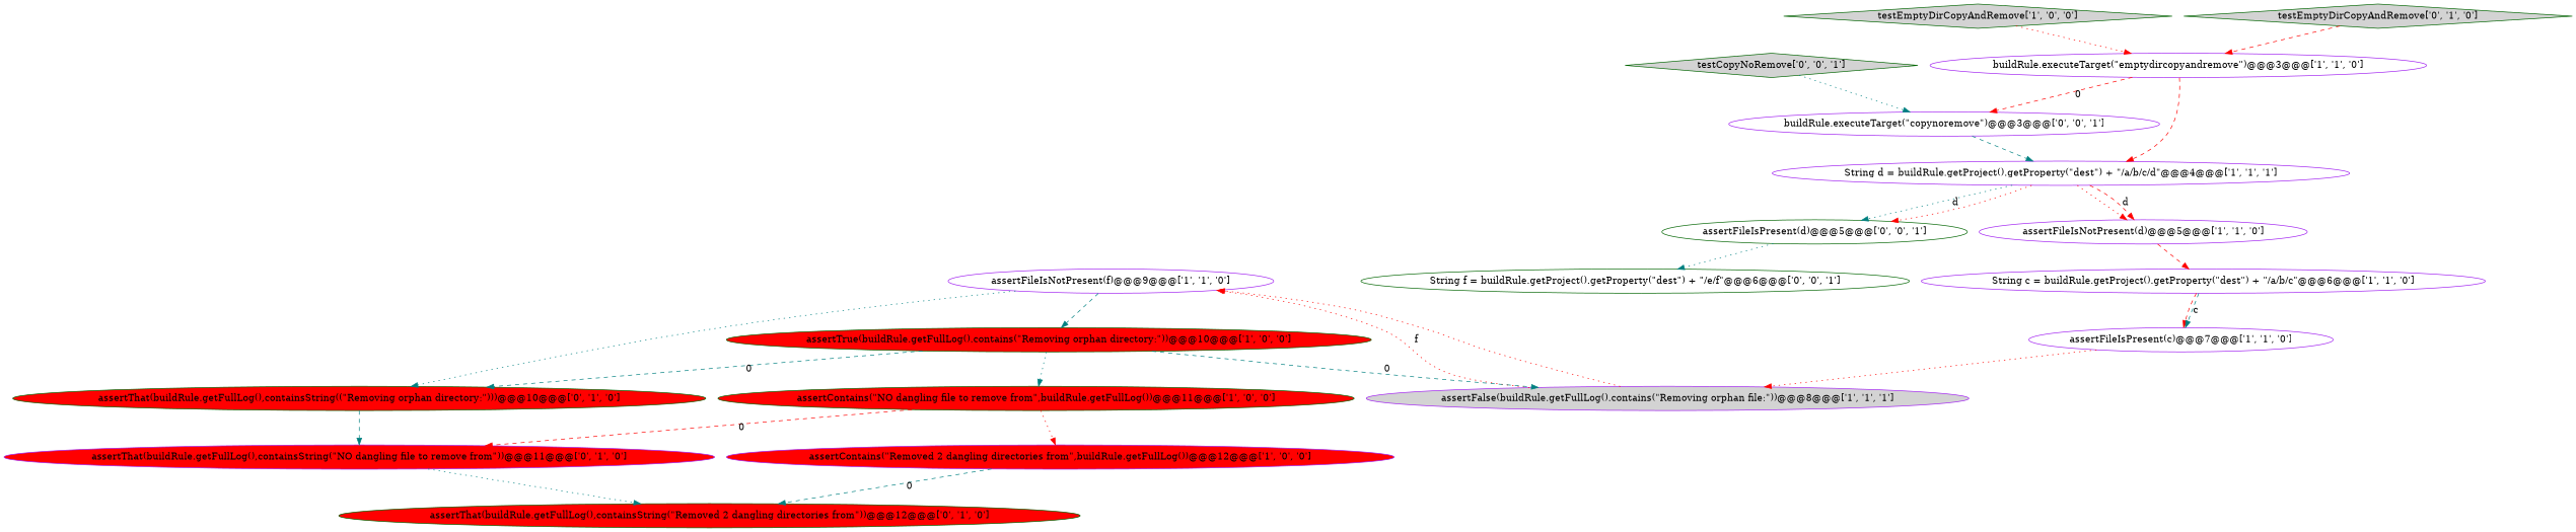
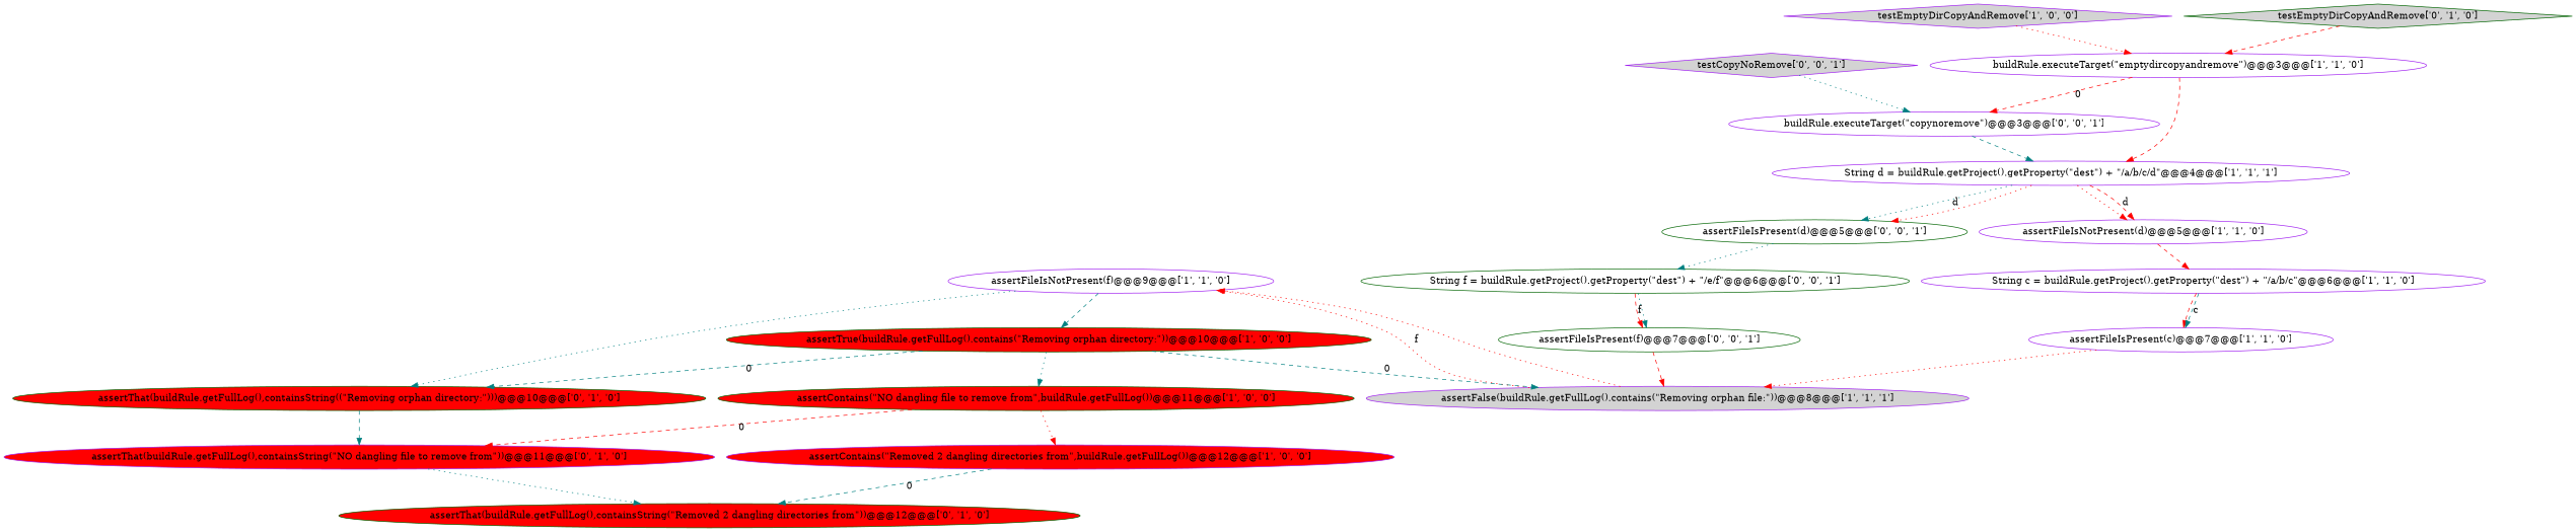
  digraph {
    node [color=purple fillcolor=white shape=ellipse style=filled]
    edge [color=red style=dashed]
    n1 [fillcolor=red label="assertContains(\"Removed 2 dangling directories from\",buildRule.getFullLog())@@@12@@@['1', '0', '0']"]
    n2 [color=darkgreen fillcolor=red label="assertThat(buildRule.getFullLog(),containsString(\"Removed 2 dangling directories from\"))@@@12@@@['0', '1', '0']"]
    n3 [fillcolor=red label="assertThat(buildRule.getFullLog(),containsString(\"NO dangling file to remove from\"))@@@11@@@['0', '1', '0']"]
-   n4 [color=darkgreen fillcolor=lightgray label="testEmptyDirCopyAndRemove['1', '0', '0']" shape=diamond]
+   n4 [fillcolor=lightgray label="testEmptyDirCopyAndRemove['1', '0', '0']" shape=diamond]
    n5 [label="buildRule.executeTarget(\"emptydircopyandremove\")@@@3@@@['1', '1', '0']"]
    n6 [label="buildRule.executeTarget(\"copynoremove\")@@@3@@@['0', '0', '1']"]
    n7 [label="String d = buildRule.getProject().getProperty(\"dest\") + \"/a/b/c/d\"@@@4@@@['1', '1', '1']"]
    n8 [color=darkgreen label="assertFileIsPresent(d)@@@5@@@['0', '0', '1']"]
    n9 [color=darkgreen label="String f = buildRule.getProject().getProperty(\"dest\") + \"/e/f\"@@@6@@@['0', '0', '1']"]
+   n10 [color=darkgreen label="assertFileIsPresent(f)@@@7@@@['0', '0', '1']"]
    n11 [label="assertFileIsNotPresent(d)@@@5@@@['1', '1', '0']"]
    n12 [color=darkgreen fillcolor=red label="assertThat(buildRule.getFullLog(),containsString((\"Removing orphan directory:\")))@@@10@@@['0', '1', '0']"]
    n13 [label="assertFileIsPresent(c)@@@7@@@['1', '1', '0']"]
    n14 [fillcolor=lightgray label="assertFalse(buildRule.getFullLog().contains(\"Removing orphan file:\"))@@@8@@@['1', '1', '1']"]
    n15 [label="assertFileIsNotPresent(f)@@@9@@@['1', '1', '0']"]
    n16 [color=darkgreen fillcolor=red label="assertTrue(buildRule.getFullLog().contains(\"Removing orphan directory:\"))@@@10@@@['1', '0', '0']"]
    n17 [color=darkgreen fillcolor=red label="assertContains(\"NO dangling file to remove from\",buildRule.getFullLog())@@@11@@@['1', '0', '0']"]
    n18 [label="String c = buildRule.getProject().getProperty(\"dest\") + \"/a/b/c\"@@@6@@@['1', '1', '0']"]
    n19 [color=darkgreen fillcolor=lightgray label="testEmptyDirCopyAndRemove['0', '1', '0']" shape=diamond]
-   n20 [color=darkgreen fillcolor=lightgray label="testCopyNoRemove['0', '0', '1']" shape=diamond]
+   n20 [fillcolor=lightgray label="testCopyNoRemove['0', '0', '1']" shape=diamond]
    n1 -> n2 [color=teal label=0]
    n3 -> n2 [color=teal style=dotted]
    n4 -> n5 [style=dotted]
    n5 -> n6 [label=0]
    n5 -> n7
    n6 -> n7 [color=teal]
    n7 -> n8 [color=teal label=d style=dotted]
    n7 -> n8 [style=dotted]
    n7 -> n11 [style=dotted]
    n7 -> n11 [label=d]
    n8 -> n9 [color=teal style=dotted]
+   n9 -> n10 [label=f]
+   n9 -> n10 [color=teal style=dotted]
+   n10 -> n14
    n11 -> n18
    n12 -> n3 [color=teal]
    n13 -> n14 [style=dotted]
    n14 -> n15 [label=f style=dotted]
    n14 -> n15 [style=dotted]
    n15 -> n12 [color=teal style=dotted]
    n15 -> n16 [color=teal]
    n16 -> n12 [color=teal label=0]
    n16 -> n14 [color=teal label=0]
    n16 -> n17 [color=teal style=dotted]
    n17 -> n1 [style=dotted]
    n17 -> n3 [label=0]
    n18 -> n13
    n18 -> n13 [color=teal label=c]
    n19 -> n5
    n20 -> n6 [color=teal style=dotted]
  }
